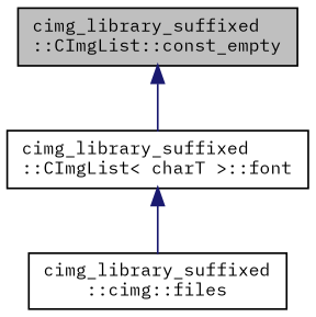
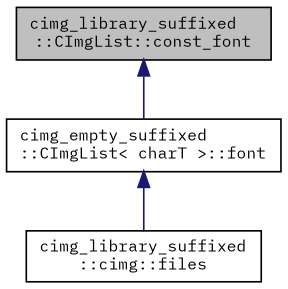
  digraph {
    fontname="IBM Plex Mono"
    rankdir=TB
    node [color=black fillcolor=white fontname="IBM Plex Mono" fontsize=10 shape=record style=filled]
    edge [color=midnightblue dir=back fontname="IBM Plex Mono" fontsize=10 labelfontname=Helvetica labelfontsize=10 style=solid]
-   n1 [fillcolor=grey75 fontcolor=black height=0.2 label="cimg_library_suffixed\l::CImgList::const_empty" width=0.4]
-   n2 [height=0.2 label="cimg_library_suffixed\l::CImgList\< charT \>::font" width=0.4]
+   n1 [fillcolor=grey75 fontcolor=black height=0.2 label="cimg_library_suffixed\l::CImgList::const_font" width=0.4]
+   n2 [height=0.2 label="cimg_empty_suffixed\l::CImgList\< charT \>::font" width=0.4]
    n3 [height=0.2 label="cimg_library_suffixed\l::cimg::files" width=0.4]
    n1 -> n2
    n2 -> n3
  }
